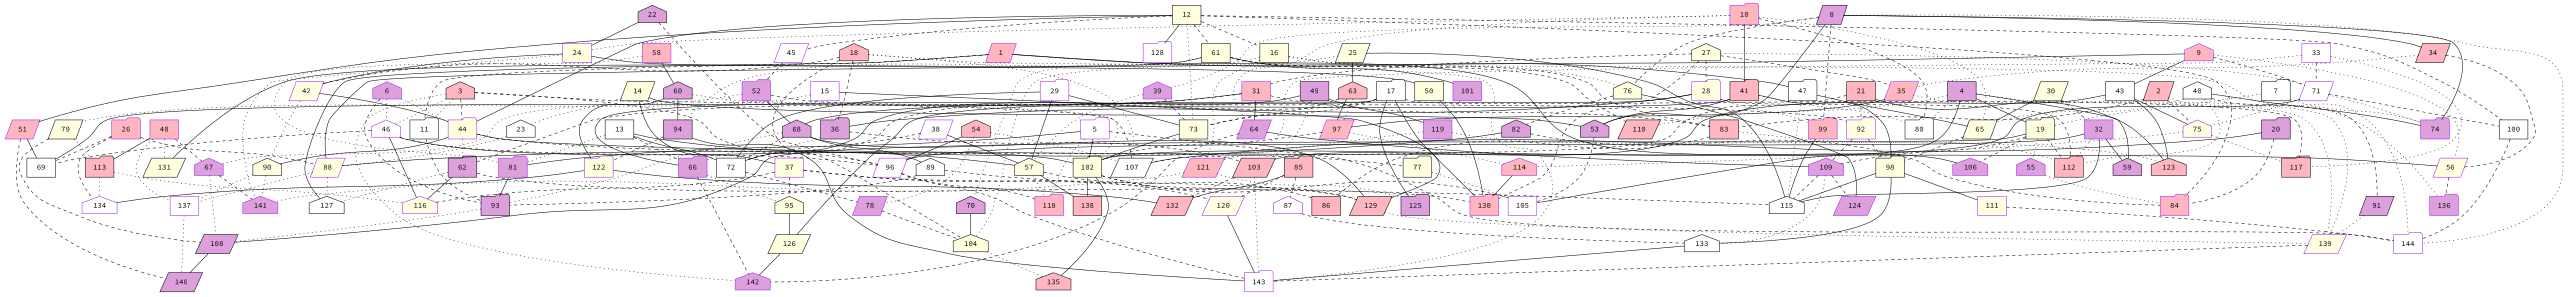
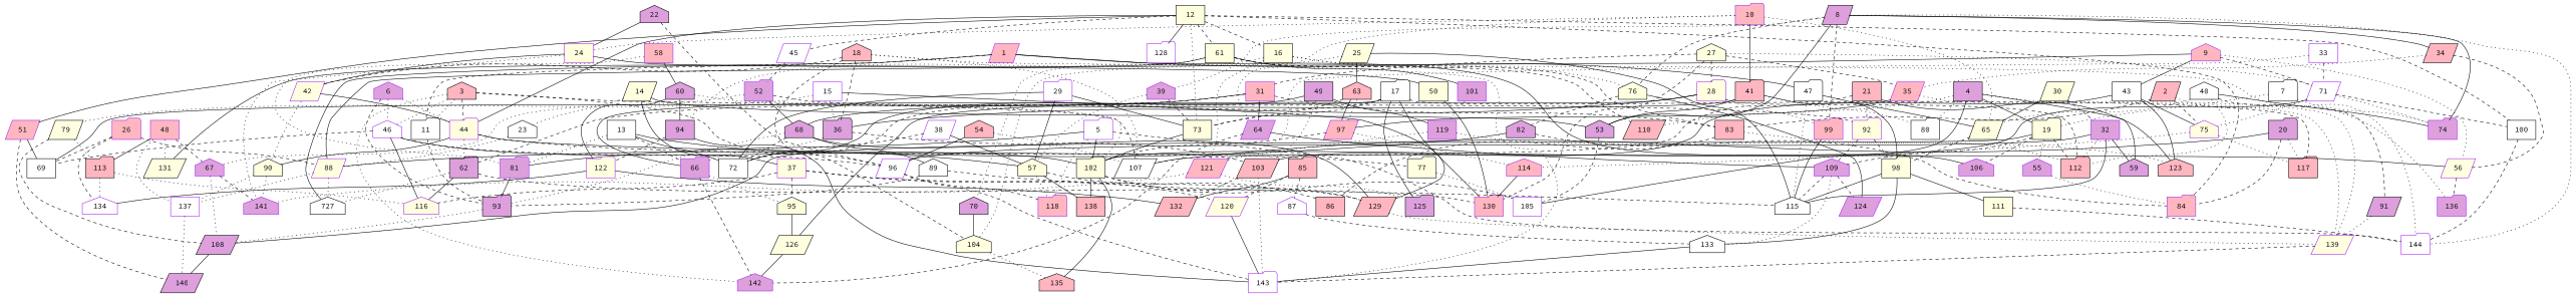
  graph {
    fontname="Source Code Pro"
    node [color=black fillcolor=plum fontname="Source Code Pro" shape=house style=filled]
    edge [fontname="Source Code Pro" style=solid]
    1 [color=purple fillcolor=lightpink shape=parallelogram]
    11 [fillcolor=white shape=folder]
    47 [fillcolor=white shape=folder]
    106 [color=purple]
-   127 [fillcolor=white]
+   127 [fillcolor=white label=727]
    93 [shape=folder]
    65 [fillcolor=lightyellow shape=parallelogram]
    115 [fillcolor=white]
    2 [fillcolor=lightpink shape=parallelogram]
    75 [color=purple fillcolor=lightyellow]
    83 [fillcolor=lightpink shape=box]
    136 [color=purple shape=folder]
    117 [fillcolor=lightpink shape=folder]
    114 [color=purple fillcolor=lightpink]
    112 [fillcolor=lightpink shape=folder]
    86 [fillcolor=lightpink shape=box]
    3 [fillcolor=lightpink]
    44 [color=purple fillcolor=lightyellow shape=folder]
    46 [color=purple fillcolor=white]
    96 [color=purple fillcolor=white shape=parallelogram]
    107 [fillcolor=white shape=parallelogram]
    142 [color=purple]
    56 [color=purple fillcolor=lightyellow shape=parallelogram]
    62 [shape=folder]
    90 [fillcolor=lightyellow]
    77 [fillcolor=lightyellow shape=folder]
    102 [fillcolor=lightyellow shape=folder]
    69 [fillcolor=white shape=box]
    116 [color=purple fillcolor=lightyellow]
    118 [color=purple fillcolor=lightpink shape=folder]
    143 [color=purple fillcolor=white shape=folder]
    4 [shape=box]
    19 [fillcolor=lightyellow shape=folder]
    59
    80 [fillcolor=white shape=folder]
    105 [color=purple fillcolor=white shape=box]
    110 [fillcolor=lightpink shape=parallelogram]
    139 [color=purple fillcolor=lightyellow shape=parallelogram]
    55 [color=purple]
    108 [shape=parallelogram]
    109 [color=purple]
    5 [color=purple fillcolor=white shape=folder]
    81 [color=purple shape=folder]
    144 [color=purple fillcolor=white shape=folder]
    129 [fillcolor=lightpink shape=parallelogram]
    138 [fillcolor=lightpink shape=box]
    135 [fillcolor=lightpink]
    6 [color=purple]
    7 [fillcolor=white shape=folder]
    74 [color=purple shape=folder]
    8 [shape=parallelogram]
    34 [fillcolor=lightpink shape=parallelogram]
    39 [color=purple]
    53
    76 [fillcolor=lightyellow]
    99 [color=purple fillcolor=lightpink shape=folder]
    35 [color=purple fillcolor=lightpink shape=parallelogram]
    73 [fillcolor=lightyellow shape=box]
    57 [fillcolor=lightyellow]
    82
    124 [color=purple shape=parallelogram]
    9 [color=purple fillcolor=lightpink]
    43 [fillcolor=white shape=box]
    71 [color=purple fillcolor=white shape=parallelogram]
    88 [color=purple fillcolor=lightyellow shape=parallelogram]
    123 [fillcolor=lightpink]
    103 [fillcolor=lightpink shape=parallelogram]
    100 [fillcolor=white shape=box]
    137 [color=purple fillcolor=white shape=box]
    10 [color=purple fillcolor=lightpink shape=folder]
    24 [color=purple fillcolor=lightyellow shape=box]
    41 [fillcolor=lightpink shape=folder]
    64 [color=purple shape=parallelogram]
    42 [color=purple fillcolor=lightyellow shape=parallelogram]
    50 [fillcolor=lightyellow shape=box]
    141 [color=purple]
    98 [fillcolor=lightyellow shape=folder]
    12 [fillcolor=lightyellow shape=box]
    16 [fillcolor=lightyellow shape=box]
    45 [color=purple fillcolor=white shape=parallelogram]
    51 [color=purple fillcolor=lightpink shape=parallelogram]
    61 [fillcolor=lightyellow shape=box]
    84 [color=purple fillcolor=lightpink shape=folder]
    128 [color=purple fillcolor=white shape=folder]
    70
    121 [color=purple fillcolor=lightpink shape=parallelogram]
    52 [color=purple shape=folder]
    140 [shape=parallelogram]
    131 [fillcolor=lightyellow shape=parallelogram]
    94 [shape=box]
    101 [color=purple shape=box]
    13 [fillcolor=white shape=box]
    66 [color=purple shape=folder]
    72 [fillcolor=white shape=box]
    95 [fillcolor=lightyellow]
-   78 [color=purple shape=parallelogram]
    14 [fillcolor=lightyellow shape=parallelogram]
    23 [fillcolor=white]
    37 [color=purple fillcolor=lightyellow shape=box]
    120 [color=purple fillcolor=lightyellow shape=parallelogram]
    15 [color=purple fillcolor=white shape=box]
    36 [shape=folder]
    79 [fillcolor=lightyellow shape=parallelogram]
    113 [fillcolor=lightpink shape=folder]
    104 [fillcolor=lightyellow]
    125 [shape=folder]
    17 [fillcolor=white shape=folder]
    130 [color=purple fillcolor=lightpink shape=folder]
    18 [fillcolor=lightpink]
    133 [fillcolor=white]
    20 [shape=folder]
    21 [fillcolor=lightpink shape=box]
    92 [color=purple fillcolor=lightyellow shape=folder]
    22
    25 [fillcolor=lightyellow shape=parallelogram]
    63 [fillcolor=lightpink]
    97 [color=purple fillcolor=lightpink shape=parallelogram]
    26 [color=purple fillcolor=lightpink shape=folder]
    134 [color=purple fillcolor=white]
    27 [fillcolor=lightyellow]
    28 [color=purple fillcolor=lightyellow shape=folder]
    31 [color=purple fillcolor=lightpink shape=box]
    126 [fillcolor=lightyellow shape=parallelogram]
    68
    29 [color=purple fillcolor=white shape=folder]
    30 [fillcolor=lightyellow shape=parallelogram]
    32 [color=purple shape=box]
    89 [fillcolor=white]
    33 [color=purple fillcolor=white shape=box]
    132 [fillcolor=lightpink shape=parallelogram]
    38 [color=purple fillcolor=white shape=parallelogram]
    40 [fillcolor=white]
    91 [shape=parallelogram]
-   111 [color=purple fillcolor=lightyellow shape=box]
+   111 [fillcolor=lightyellow shape=box]
    67 [color=purple]
    48 [color=purple fillcolor=lightpink shape=box]
    49 [shape=box]
    119 [color=purple shape=box]
    54 [fillcolor=lightpink]
    58 [color=purple fillcolor=lightpink shape=box]
    60
    122 [color=purple fillcolor=lightyellow shape=folder]
    85 [fillcolor=lightpink shape=folder]
    87 [color=purple fillcolor=white]
    1 -- 11 [style=dashed]
    1 -- 47
    1 -- 106
    1 -- 127
    11 -- 93 [style=dashed]
    47 -- 65
    47 -- 115 [style=dotted]
    93 -- 108 [style=dotted]
    65 -- 98 [style=dashed]
    2 -- 75 [style=dashed]
    2 -- 83 [style=dashed]
    2 -- 136 [style=dotted]
    75 -- 117 [style=dotted]
    75 -- 114 [style=dotted]
    83 -- 112 [style=dotted]
    83 -- 86 [style=dashed]
    114 -- 130
    3 -- 11 [style=dotted]
    3 -- 44 [style=dashed]
    3 -- 46 [style=dotted]
    3 -- 96 [style=dashed]
    3 -- 107 [style=dashed]
    3 -- 142 [style=dotted]
    44 -- 56
    44 -- 62 [style=dotted]
    44 -- 90
    44 -- 77 [style=dashed]
    46 -- 96 [style=dashed]
    46 -- 102
    46 -- 69 [style=dashed]
    46 -- 116
    96 -- 118 [style=dashed]
    96 -- 143 [style=dashed]
    56 -- 136 [style=dashed]
    62 -- 127 [style=dotted]
    62 -- 116
    62 -- 130 [style=dashed]
    90 -- 137 [style=dotted]
    90 -- 141 [style=dotted]
    77 -- 105 [style=dotted]
    102 -- 105 [style=dashed]
    102 -- 129 [style=dashed]
    102 -- 138
    102 -- 135
    4 -- 19
    4 -- 59
    4 -- 80 [style=dotted]
    4 -- 105
    4 -- 110 [style=dotted]
    4 -- 139 [style=dotted]
    19 -- 106 [style=dashed]
    19 -- 112 [style=dashed]
    19 -- 55 [style=dotted]
    19 -- 108
    19 -- 109 [style=dashed]
    139 -- 143 [style=dashed]
    55 -- 84 [style=dotted]
    108 -- 140
    109 -- 115 [style=dashed]
    109 -- 124 [style=dashed]
    109 -- 133 [style=dotted]
    5 -- 102
    5 -- 118 [style=dotted]
    5 -- 81
    5 -- 144 [style=dashed]
    81 -- 93
    129 -- 139 [style=dotted]
    6 -- 93 [style=dashed]
    6 -- 44 [style=dotted]
    6 -- 46 [style=dotted]
    7 -- 19 [style=dotted]
    7 -- 74 [style=dotted]
    8 -- 144 [style=dotted]
    8 -- 74
    8 -- 34
    8 -- 39 [style=dotted]
    8 -- 53
    8 -- 76 [style=dashed]
    8 -- 99 [style=dashed]
    34 -- 56 [style=dashed]
    34 -- 35 [style=dotted]
    39 -- 73 [style=dashed]
    39 -- 57 [style=dotted]
    53 -- 105 [style=dashed]
    76 -- 82 [style=dashed]
    76 -- 124
    99 -- 115
    35 -- 139 [style=dotted]
    35 -- 97
    73 -- 102
    57 -- 86 [style=dashed]
    57 -- 118 [style=dotted]
    57 -- 138
    82 -- 88
    82 -- 84 [style=dashed]
    9 -- 56 [style=dotted]
    9 -- 43
    9 -- 71 [style=dashed]
    9 -- 88
    43 -- 75
    43 -- 123
    43 -- 103
    71 -- 75 [style=dotted]
    71 -- 102
    71 -- 74 [style=dotted]
    71 -- 100 [style=dashed]
    88 -- 127 [style=dotted]
    88 -- 137 [style=dotted]
    103 -- 143 [style=dotted]
    103 -- 132 [style=dashed]
    100 -- 144 [style=dashed]
    137 -- 140 [style=dotted]
    10 -- 65 [style=dotted]
-   10 -- 80 [style=dashed]
    10 -- 24 [style=dotted]
    10 -- 41
    10 -- 64 [style=dotted]
    24 -- 42
    24 -- 50
    24 -- 141 [style=dotted]
    41 -- 69
    41 -- 80 [style=dotted]
    41 -- 53
    41 -- 98
    64 -- 142 [style=dashed]
    64 -- 109
    42 -- 44
    42 -- 90 [style=dotted]
    50 -- 130
    98 -- 115
    98 -- 133
    98 -- 111
    12 -- 44
    12 -- 73 [style=dotted]
    12 -- 100 [style=dashed]
    12 -- 16 [style=dashed]
    12 -- 45 [style=dashed]
    12 -- 51
    12 -- 61 [style=dashed]
    12 -- 84 [style=dashed]
    12 -- 128
    16 -- 144 [style=dotted]
    16 -- 76 [style=dotted]
    16 -- 70 [style=dotted]
    16 -- 121 [style=dotted]
    45 -- 52 [style=dashed]
    51 -- 69
    51 -- 140 [style=dashed]
    61 -- 83 [style=dashed]
    61 -- 110 [style=dashed]
    61 -- 131
    61 -- 94 [style=dotted]
    61 -- 101
    70 -- 104
    121 -- 141 [style=dotted]
    121 -- 125 [style=dotted]
    52 -- 92 [style=dashed]
    52 -- 68
    52 -- 67 [style=dotted]
    94 -- 143
    94 -- 122 [style=dashed]
    101 -- 119 [style=dotted]
    13 -- 81 [style=dotted]
    13 -- 57
    13 -- 66 [style=dashed]
    13 -- 72
    66 -- 142 [style=dashed]
    66 -- 95 [style=dotted]
-   72 -- 78 [style=dashed]
    95 -- 126
-   78 -- 104 [style=dashed]
    14 -- 53
    14 -- 23 [style=dotted]
    14 -- 37
    23 -- 88 [style=dotted]
    37 -- 116 [style=dashed]
    37 -- 129 [style=dashed]
    37 -- 95 [style=dashed]
    37 -- 120 [style=dashed]
    120 -- 143
    15 -- 129
    15 -- 36 [style=dotted]
    15 -- 79 [style=dotted]
    36 -- 103 [style=dashed]
    36 -- 66 [style=dotted]
    79 -- 108 [style=dashed]
    79 -- 113 [style=dotted]
    113 -- 116 [style=dotted]
    113 -- 134 [style=dotted]
    104 -- 135 [style=dotted]
    17 -- 117 [style=dashed]
    17 -- 73 [style=dashed]
    17 -- 66
    17 -- 72 [style=dashed]
    17 -- 125
    17 -- 130
    18 -- 107 [style=dotted]
    18 -- 143 [style=dotted]
    18 -- 42 [style=dashed]
    18 -- 36 [style=dashed]
    18 -- 104 [style=dashed]
    133 -- 143
    20 -- 107
    20 -- 84 [style=dashed]
    21 -- 107 [style=dashed]
    21 -- 123
    21 -- 92 [style=dashed]
    92 -- 109 [style=dashed]
    92 -- 98 [style=dashed]
    22 -- 96 [style=dashed]
    22 -- 24
    25 -- 115
    25 -- 104 [style=dotted]
    25 -- 63
    63 -- 73 [style=dashed]
    63 -- 97
    63 -- 97 [style=dotted]
    97 -- 114 [style=dotted]
    97 -- 102 [style=dashed]
    26 -- 69 [style=dashed]
    26 -- 88 [style=dashed]
    26 -- 134 [style=dashed]
    27 -- 35 [style=dashed]
    27 -- 71 [style=dotted]
    27 -- 130 [style=dashed]
    27 -- 28 [style=dashed]
    27 -- 31 [style=dashed]
    28 -- 112 [style=dashed]
    28 -- 99 [style=dotted]
    28 -- 36
    28 -- 126
    31 -- 83 [style=dashed]
    31 -- 62 [style=dashed]
    31 -- 64
    31 -- 68
    126 -- 142
    68 -- 93 [style=dotted]
    68 -- 129
    68 -- 72 [style=dashed]
    68 -- 89
    29 -- 73
    29 -- 57
    29 -- 72
    30 -- 65
    30 -- 32 [style=dashed]
    32 -- 115
    32 -- 112 [style=dotted]
    32 -- 96
    32 -- 59
    89 -- 93 [style=dashed]
    89 -- 115 [style=dashed]
-   33 -- 117 [style=dotted]
+   20 -- 117 [style=dotted]
    33 -- 71 [style=dashed]
    33 -- 121 [style=dotted]
    38 -- 57
    38 -- 72 [style=dashed]
    40 -- 65 [style=dotted]
    40 -- 112 [style=dotted]
    40 -- 74
    40 -- 91 [style=dashed]
    91 -- 139 [style=dotted]
    111 -- 144 [style=dashed]
    67 -- 108 [style=dotted]
    67 -- 141 [style=dashed]
    48 -- 137 [style=dotted]
    48 -- 131 [style=dotted]
    48 -- 113
    48 -- 67 [style=dashed]
    49 -- 103 [style=dotted]
    49 -- 72
    49 -- 119
    119 -- 123 [style=dotted]
    119 -- 121 [style=dotted]
    54 -- 96
    54 -- 107 [style=dotted]
-   54 -- 78 [style=dotted]
    58 -- 81 [style=dotted]
    58 -- 60
    60 -- 102 [style=dotted]
    60 -- 94
    60 -- 122
    122 -- 134
    122 -- 132
    85 -- 120 [style=dashed]
    85 -- 132
    85 -- 87 [style=dashed]
    87 -- 133 [style=dashed]
  }
